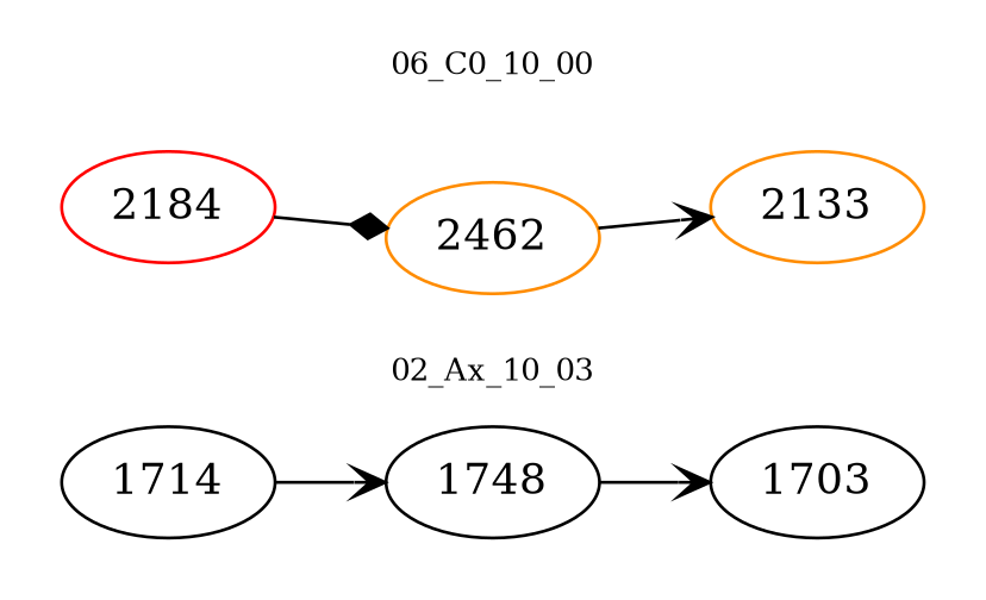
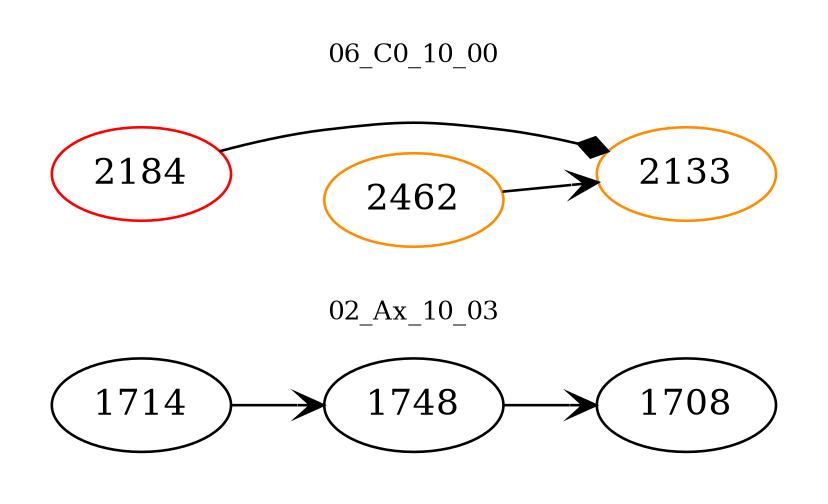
  digraph {
    rankdir=LR
    node [color=black]
    edge [arrowhead=vee color=black]
    n1 [label=1714]
    n2 [label=1748]
-   n3 [label=1703]
+   n3 [label=1708]
    n4 [color=red label=2184]
    n5 [color=darkorange label=2462]
    n6 [color=darkorange label=2133]
    subgraph cluster_1 {
      color=white
      fontsize=10
      label="02_Ax_10_03"
      n1
      n2
      n3
    }
    subgraph cluster_2 {
      color=white
      fontsize=10
      label="06_C0_10_00"
      n4
      n5
      n6
    }
    n1 -> n2
    n2 -> n3
-   n4 -> n5 [arrowhead=diamond]
+   n4 -> n6 [arrowhead=diamond]
    n5 -> n6
  }
